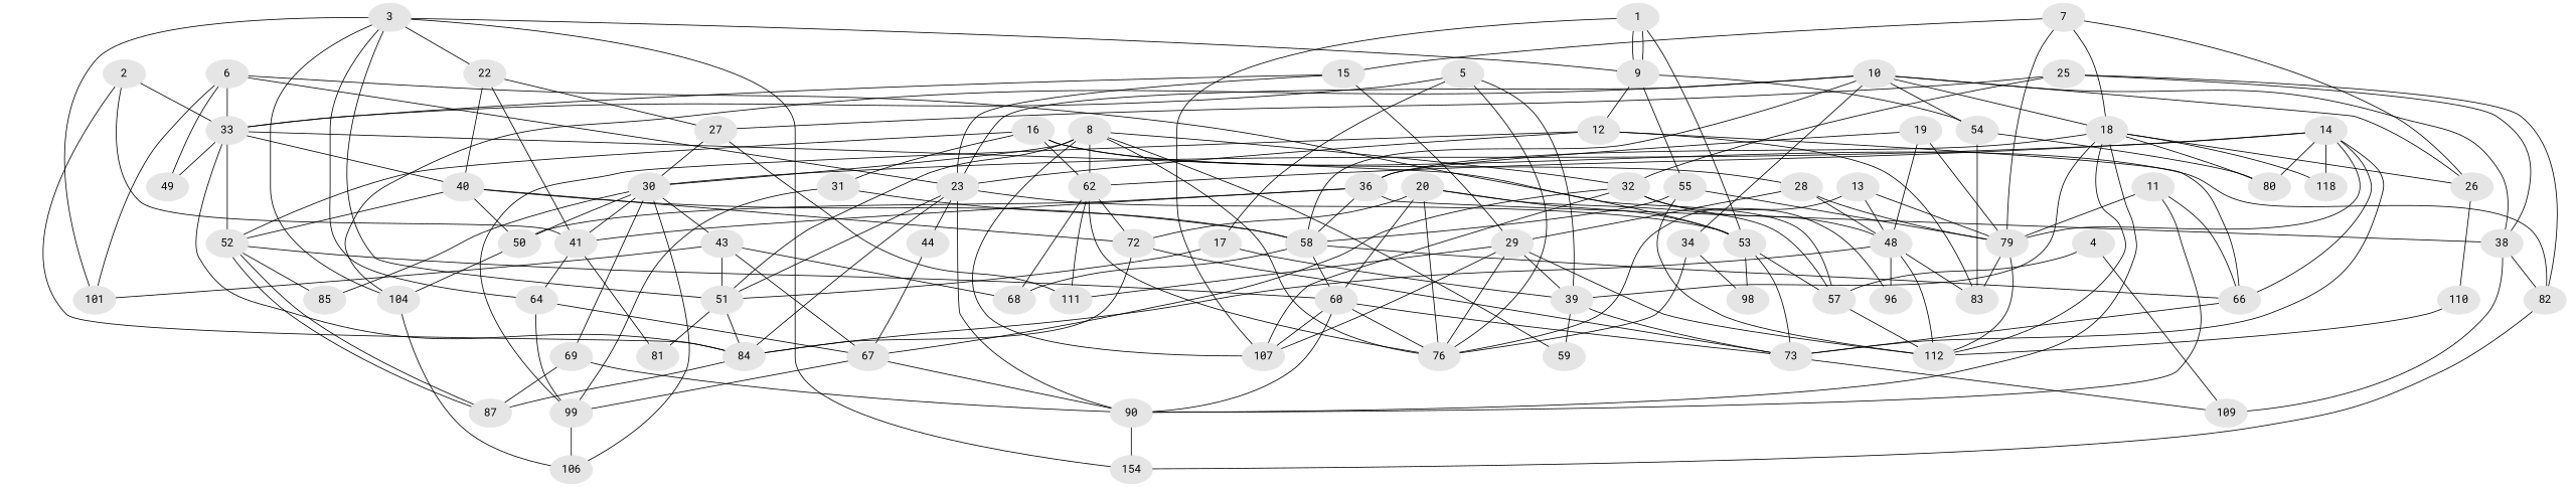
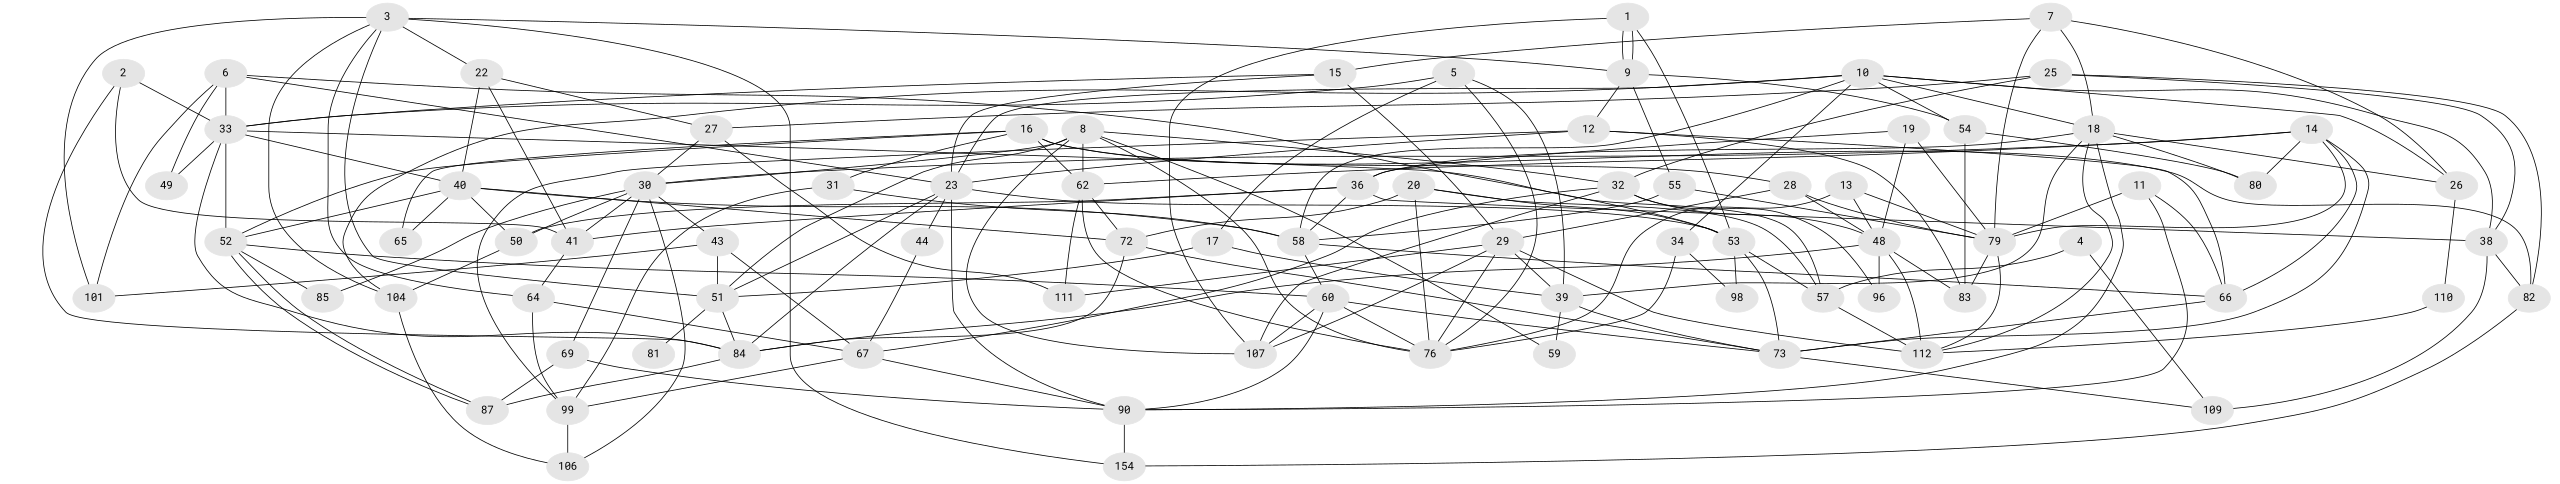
  graph {
    fontname="Roboto Mono"
    node [color=gray90 fontname="Roboto Mono" style=filled]
    edge [fontname="Roboto Mono"]
    1 [super="+42"]
    9 [super="+103"]
    53 [super="+115"]
    107
    12
    54
    55
    40 [super="+86"]
    58 [super="+119"]
    52 [super="+61"]
+   65
    72
    50
    57
    73 [super="+95"]
    98
    2 [super="+47"]
    33 [super="+74"]
    41 [super="+46"]
    84 [super="+88"]
    49
    64
    81
    87
    3 [super="+21"]
    22 [super="+37"]
    51 [super="+105"]
    101
    104
    n30 [label=154]
    27
    99 [super="+121"]
    67 [super="+122"]
    106
    4
    109
    112 [super="+116"]
    5 [super="+89"]
    17
    39 [super="+102"]
    76 [super="+77"]
    59
    6 [super="+100"]
    23 [super="+63"]
    90 [super="+108"]
    44
    7 [super="+117"]
    15
    18 [super="+124"]
    26
    79 [super="+120"]
    29 [super="+45"]
    80 [super="+97"]
-   118
    36 [super="+78"]
    110
    83
    8 [super="+94"]
    30 [super="+93"]
    32
    62 [super="+123"]
    43 [super="+71"]
    69
    85
    48 [super="+91"]
    96
    111
-   68
    66
    10 [super="+70"]
    34
    38 [super="+56"]
    82
    60 [super="+75"]
    11
    13
    14 [super="+92"]
    16
    28
    31
    19
    20 [super="+24"]
    25 [super="+35"]
    1 -- 9
    1 -- 9
    1 -- 53
    1 -- 107
    9 -- 12
    9 -- 54
    9 -- 55
    53 -- 57
    53 -- 73
    53 -- 98
    12 -- 99
    12 -- 23
    12 -- 83
    12 -- 66
    54 -- 80
    54 -- 83
    55 -- 58
-   55 -- 112
    55 -- 79
    40 -- 58
    40 -- 52
+   40 -- 65
    40 -- 72
    40 -- 50
-   58 -- 68
    58 -- 66
    58 -- 60
    52 -- 87
    52 -- 87
    52 -- 85
    52 -- 60
    72 -- 73
    72 -- 84
    50 -- 104
    57 -- 112
    73 -- 109
    2 -- 33
    2 -- 41
    2 -- 84
    33 -- 40
    33 -- 52
    33 -- 57
    33 -- 84
    33 -- 49
    41 -- 64
-   41 -- 81
    84 -- 87
    64 -- 99
    64 -- 67
    3 -- 9
    3 -- 64
    3 -- 22
    3 -- 51
    3 -- 101
    3 -- 104
    3 -- n30
    22 -- 40
    22 -- 41
    22 -- 27
    51 -- 84
    51 -- 81
    104 -- 106
    27 -- 30
    27 -- 111
    99 -- 106
    67 -- 99
    67 -- 90
    4 -- 57
    4 -- 109
    5 -- 33
    5 -- 17
    5 -- 39
    5 -- 76
    17 -- 51
    17 -- 39
    39 -- 73
    39 -- 59
    6 -- 53
    6 -- 33
    6 -- 49
    6 -- 101
    6 -- 23
    23 -- 53
    23 -- 84
    23 -- 51
    23 -- 90
    23 -- 44
    90 -- n30
    44 -- 67
    7 -- 15
    7 -- 18
    7 -- 26
    7 -- 79
    15 -- 33
    15 -- 23
    15 -- 29
    18 -- 112
    18 -- 39
    18 -- 90
    18 -- 26
    18 -- 80
-   18 -- 118
    18 -- 36
    26 -- 110
    79 -- 112
    79 -- 83
    29 -- 107
    29 -- 112
    29 -- 39
    29 -- 76
    29 -- 111
    36 -- 58 [weight=2]
    36 -- 50
    36 -- 41
    36 -- 38
    110 -- 112
    8 -- 107
    8 -- 51
    8 -- 76
    8 -- 59
    8 -- 30
    8 -- 32
    8 -- 62
    30 -- 50
    30 -- 41 [weight=2]
    30 -- 106
    30 -- 43
    30 -- 69
    30 -- 85
    32 -- 107
    32 -- 67
    32 -- 48
    32 -- 96
    62 -- 72
    62 -- 76
    62 -- 111
-   62 -- 68
    43 -- 51
    43 -- 101
    43 -- 67
-   43 -- 68
    69 -- 87
    69 -- 90
    48 -- 84
    48 -- 112
    48 -- 83
    48 -- 96
    66 -- 73
    10 -- 54
    10 -- 58
    10 -- 104
    10 -- 23
    10 -- 18
    10 -- 26
    10 -- 34
    10 -- 38
    34 -- 98
    34 -- 76
    38 -- 109
    38 -- 82
    82 -- n30
    60 -- 107
    60 -- 73
    60 -- 76
    60 -- 90
    11 -- 90
    11 -- 79
    11 -- 66
    13 -- 76
    13 -- 79
    13 -- 48
    14 -- 73
    14 -- 79
    14 -- 80
-   14 -- 118
    14 -- 30
    14 -- 62
    14 -- 66
    16 -- 52
+   16 -- 65
    16 -- 62
    16 -- 82
    16 -- 28
    16 -- 31
    28 -- 79 [weight=2]
    28 -- 29
    28 -- 48
    31 -- 58
    31 -- 99
    19 -- 79
    19 -- 36
    19 -- 48
    20 -- 53
    20 -- 72
    20 -- 57
    20 -- 76
-   20 -- 60
    25 -- 27
    25 -- 32
    25 -- 38
    25 -- 82
  }
